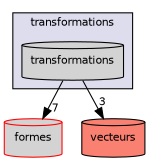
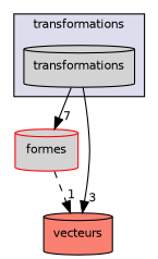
  digraph {
    compound=true
    node [fillcolor=lightgrey fontname=Helvetica fontsize=10 shape=cylinder style=filled]
    edge [arrowhead=normal labeldistance=1.5 labelfontname=Helvetica labelfontsize=10 style=solid]
    n1 [label=transformations pencolor=black]
    n2 [color=red label=formes]
    n3 [fillcolor=salmon label=vecteurs]
    subgraph cluster_1 {
      bgcolor="#ddddee"
      fontname=Helvetica
      fontsize=10
      label=transformations
      pencolor=black
      n1
    }
    n1 -> n2 [headlabel=7]
    n1 -> n3 [headlabel=3]
+   n2 -> n3 [headlabel=1 style=dashed]
  }
